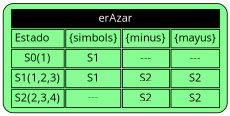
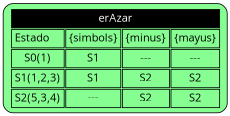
  digraph {
    fontsize=30
    labelloc=t
    rankdir=LR
    splines=true
    fontname="Open Sans"
-   n1 [fillcolor="#86FE92" fontname="Open Sans" label=<<table border="0" cellborder="1" cellpadding="3" bgcolor="#86FE92"> <tr><td bgcolor="black" align="center" colspan="4"><font color="white">erAzar</font></td></tr>  <tr> <td align="left">Estado</td> <td>\{simbols\}</td> <td>\{minus\}</td> <td>\{mayus\}</td> </tr>   <tr><td>S0(1)</td> <td>S1</td> <td>---</td> <td>---</td> </tr> <tr><td>S1(1,2,3)</td> <td>S1</td> <td>S2</td> <td>S2</td> </tr> <tr><td>S2(2,3,4)</td> <td>---</td> <td>S2</td> <td>S2</td> </tr>   </table>> penwidth=1 shape=Mrecord style=filled]
+   n1 [fillcolor="#86FE92" fontname="Open Sans" label=<<table border="0" cellborder="1" cellpadding="3" bgcolor="#86FE92"> <tr><td bgcolor="black" align="center" colspan="4"><font color="white">erAzar</font></td></tr>  <tr> <td align="left">Estado</td> <td>\{simbols\}</td> <td>\{minus\}</td> <td>\{mayus\}</td> </tr>   <tr><td>S0(1)</td> <td>S1</td> <td>---</td> <td>---</td> </tr> <tr><td>S1(1,2,3)</td> <td>S1</td> <td>S2</td> <td>S2</td> </tr> <tr><td>S2(5,3,4)</td> <td>---</td> <td>S2</td> <td>S2</td> </tr>   </table>> penwidth=1 shape=Mrecord style=filled]
  }
